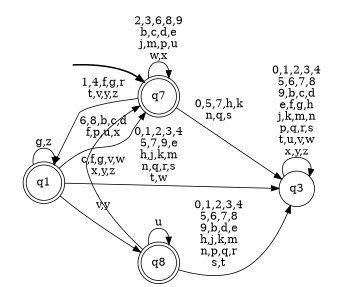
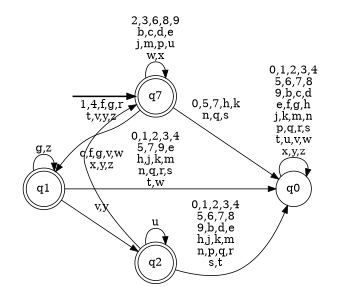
  digraph {
    rankdir=LR
    node [shape=doublecircle style="rounded,filled" color=black fillcolor=white]
    __start0 [height=0 shape=none style=invis width=0 color="" fillcolor=""]
    n2 [label=q7]
    n3 [label=q1]
-   n4 [label=q3 shape=circle style=filled]
-   n5 [label=q8]
+   n4 [label=q0 shape=circle style=filled]
+   n5 [label=q2]
    subgraph cluster_1 {
      nodesep=0.15
      ranksep=0.15
      style=invis
      __start0
      n2
    }
    __start0 -> n2 [penwidth=2]
    n2 -> n2 [label="2,3,6,8,9\nb,c,d,e\nj,m,p,u\nw,x"]
    n2 -> n3 [label="1,4,f,g,r\nt,v,y,z"]
    n2 -> n4 [label="0,5,7,h,k\nn,q,s"]
-   n3 -> n2 [label="6,8,b,c,d\nf,p,u,x"]
    n3 -> n3 [label="g,z"]
    n3 -> n4 [label="0,1,2,3,4\n5,7,9,e\nh,j,k,m\nn,q,r,s\nt,w"]
    n3 -> n5 [label="v,y"]
    n4 -> n4 [label="0,1,2,3,4\n5,6,7,8\n9,b,c,d\ne,f,g,h\nj,k,m,n\np,q,r,s\nt,u,v,w\nx,y,z"]
    n5 -> n2 [label="c,f,g,v,w\nx,y,z"]
    n5 -> n4 [label="0,1,2,3,4\n5,6,7,8\n9,b,d,e\nh,j,k,m\nn,p,q,r\ns,t"]
    n5 -> n5 [label=u]
  }
